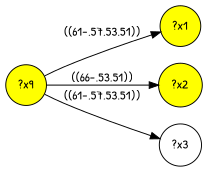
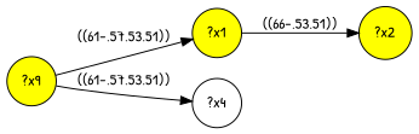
  digraph {
    fontname="Patrick Hand"
    rankdir=LR
    node [fillcolor=yellow fontname="Patrick Hand" shape=circle style="filled,"]
    edge [fontname="Patrick Hand"]
    n1 [label="?x9"]
    n2 [label="?x1"]
    n3 [label="?x2"]
-   n4 [label="?x3" fillcolor="" style=""]
+   n4 [label="?x4" fillcolor="" style=""]
    n1 -> n2 [label="((61-.57.53.51))"]
-   n1 -> n3 [label="((66-.53.51))"]
+   n2 -> n3 [label="((66-.53.51))"]
    n1 -> n4 [label="((61-.57.53.51))"]
  }
